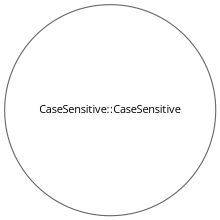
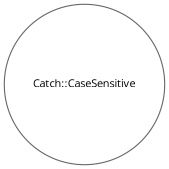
  digraph {
    rankdir=LR
    fontname="Open Sans"
-   n1 [color=grey40 fillcolor=white fontname="Open Sans" fontsize=10 height=0.2 label="CaseSensitive::CaseSensitive" shape=circle style=filled width=0.4]
+   n1 [color=grey40 fillcolor=white fontname="Open Sans" fontsize=10 height=0.2 label="Catch::CaseSensitive" shape=circle style=filled width=0.4]
  }
